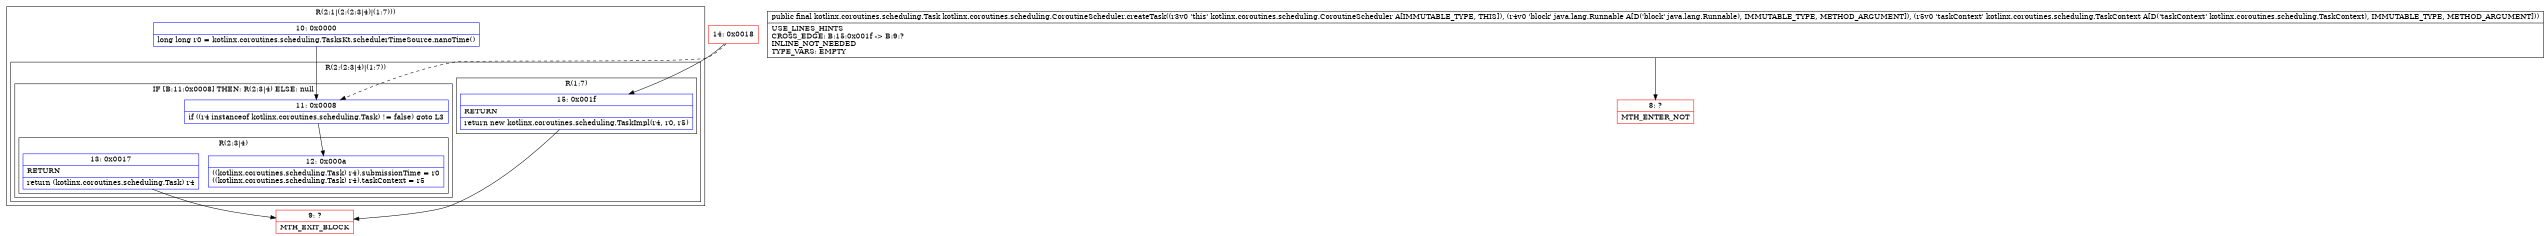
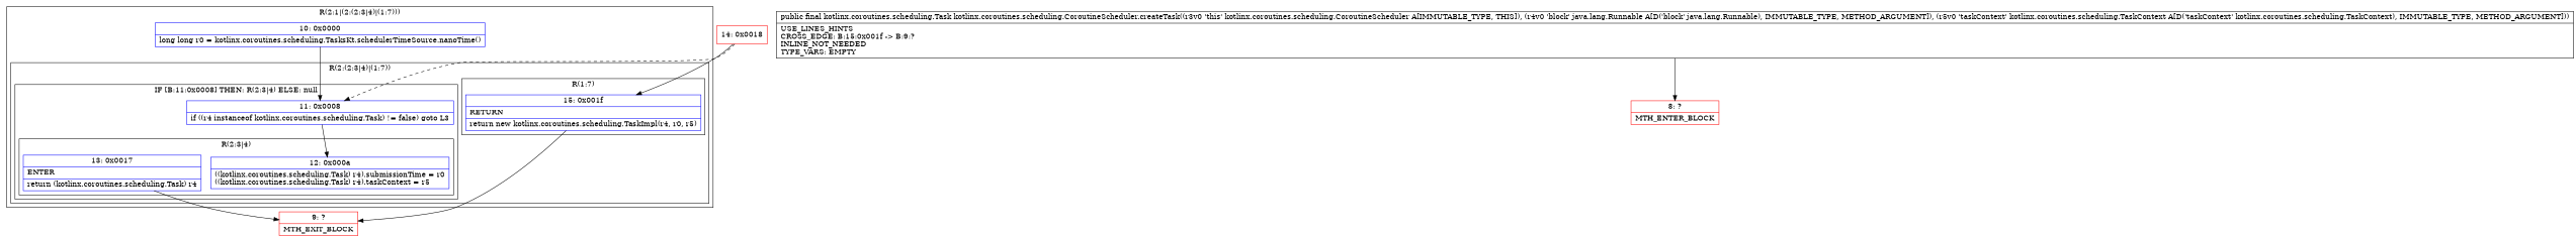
  digraph {
    node [color=blue shape=record]
    n1 [label="{12\:\ 0x000a|((kotlinx.coroutines.scheduling.Task) r4).submissionTime = r0\l((kotlinx.coroutines.scheduling.Task) r4).taskContext = r5\l}"]
-   n2 [label="{13\:\ 0x0017|RETURN\l|return (kotlinx.coroutines.scheduling.Task) r4\l}"]
+   n2 [label="{13\:\ 0x0017|ENTER\l|return (kotlinx.coroutines.scheduling.Task) r4\l}"]
    n3 [label="{11\:\ 0x0008|if ((r4 instanceof kotlinx.coroutines.scheduling.Task) != false) goto L3\l}"]
    n4 [label="{15\:\ 0x001f|RETURN\l|return new kotlinx.coroutines.scheduling.TaskImpl(r4, r0, r5)\l}"]
    n5 [label="{10\:\ 0x0000|long long r0 = kotlinx.coroutines.scheduling.TasksKt.schedulerTimeSource.nanoTime()\l}"]
    n6 [color=red label="{9\:\ ?|MTH_EXIT_BLOCK\l}"]
    n7 [color=red label="{14\:\ 0x0018}"]
-   n8 [color=red label="{8\:\ ?|MTH_ENTER_NOT\l}"]
+   n8 [color=red label="{8\:\ ?|MTH_ENTER_BLOCK\l}"]
    n9 [label="{public final kotlinx.coroutines.scheduling.Task kotlinx.coroutines.scheduling.CoroutineScheduler.createTask((r3v0 'this' kotlinx.coroutines.scheduling.CoroutineScheduler A[IMMUTABLE_TYPE, THIS]), (r4v0 'block' java.lang.Runnable A[D('block' java.lang.Runnable), IMMUTABLE_TYPE, METHOD_ARGUMENT]), (r5v0 'taskContext' kotlinx.coroutines.scheduling.TaskContext A[D('taskContext' kotlinx.coroutines.scheduling.TaskContext), IMMUTABLE_TYPE, METHOD_ARGUMENT]))  | USE_LINES_HINTS\lCROSS_EDGE: B:15:0x001f \-\> B:9:?\lINLINE_NOT_NEEDED\lTYPE_VARS: EMPTY\l}" color=""]
    subgraph cluster_1 {
      label="R(2:1|(2:(2:3|4)|(1:7)))"
      n5
      subgraph cluster_2 {
        label="R(2:(2:3|4)|(1:7))"
        subgraph cluster_3 {
          label="IF [B:11:0x0008] THEN: R(2:3|4) ELSE: null"
          n3
          subgraph cluster_4 {
            label="R(2:3|4)"
            n1
            n2
          }
        }
        subgraph cluster_5 {
          label="R(1:7)"
          n4
        }
      }
    }
    n2 -> n6
    n3 -> n1
    n4 -> n6
    n5 -> n3
    n7 -> n3 [style=dashed]
    n7 -> n4
    n9 -> n8
  }
